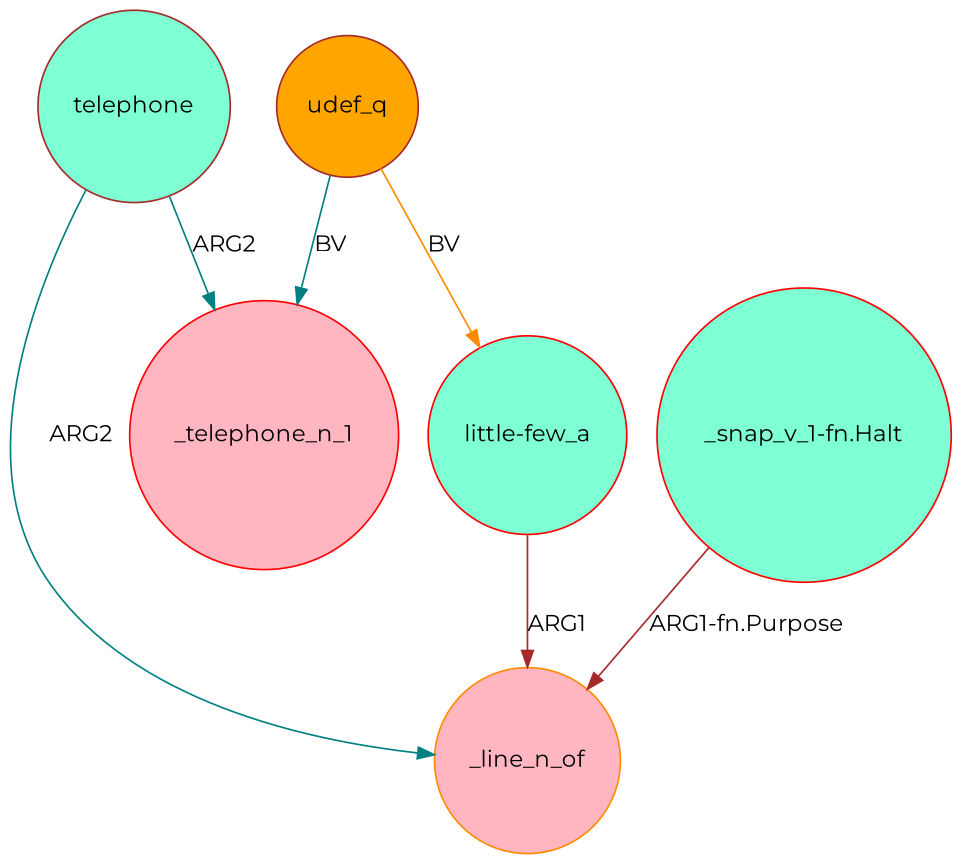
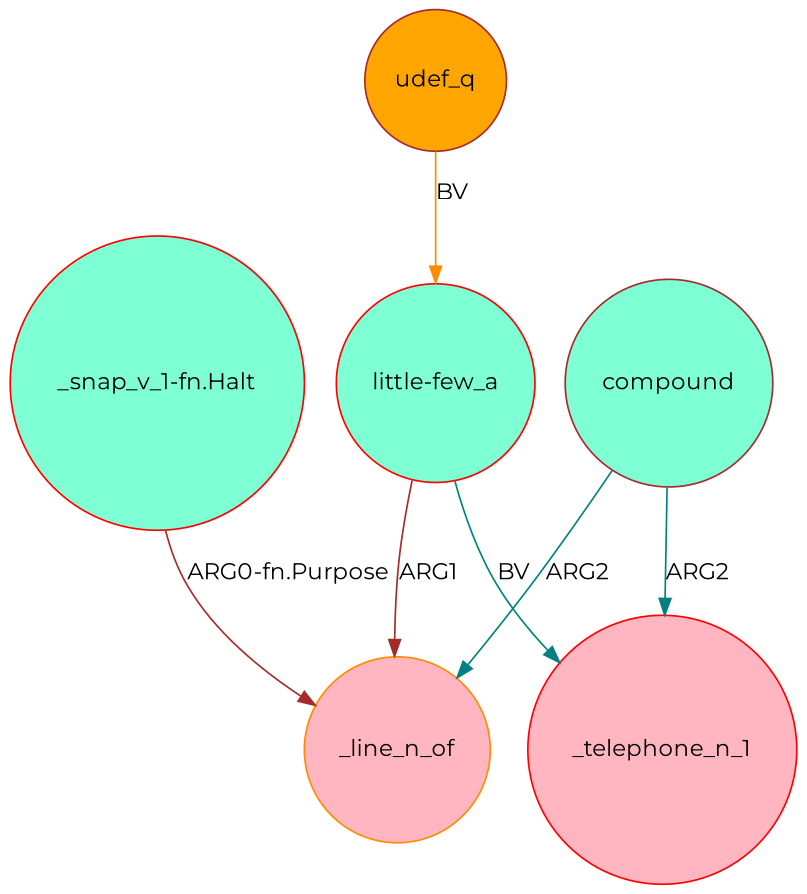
  digraph {
    fontname=Montserrat
    node [color=red fillcolor=aquamarine fontname=Montserrat shape=circle style=filled]
    edge [color=teal fontname=Montserrat]
-   compound [color=brown label=telephone]
+   compound [color=brown]
    _telephone_n_1 [fillcolor=lightpink]
    _line_n_of [color=darkorange fillcolor=lightpink]
    udef_q [color=brown fillcolor=orange]
    "little-few_a"
    "_snap_v_1-fn.Halt"
    compound -> _telephone_n_1 [label=ARG2]
    compound -> _line_n_of [label=ARG2]
-   udef_q -> _telephone_n_1 [label=BV]
+   "little-few_a" -> _telephone_n_1 [label=BV]
    udef_q -> "little-few_a" [color=darkorange label=BV]
    "little-few_a" -> _line_n_of [color=brown label=ARG1]
-   "_snap_v_1-fn.Halt" -> _line_n_of [color=brown label="ARG1-fn.Purpose"]
+   "_snap_v_1-fn.Halt" -> _line_n_of [color=brown label="ARG0-fn.Purpose"]
  }
